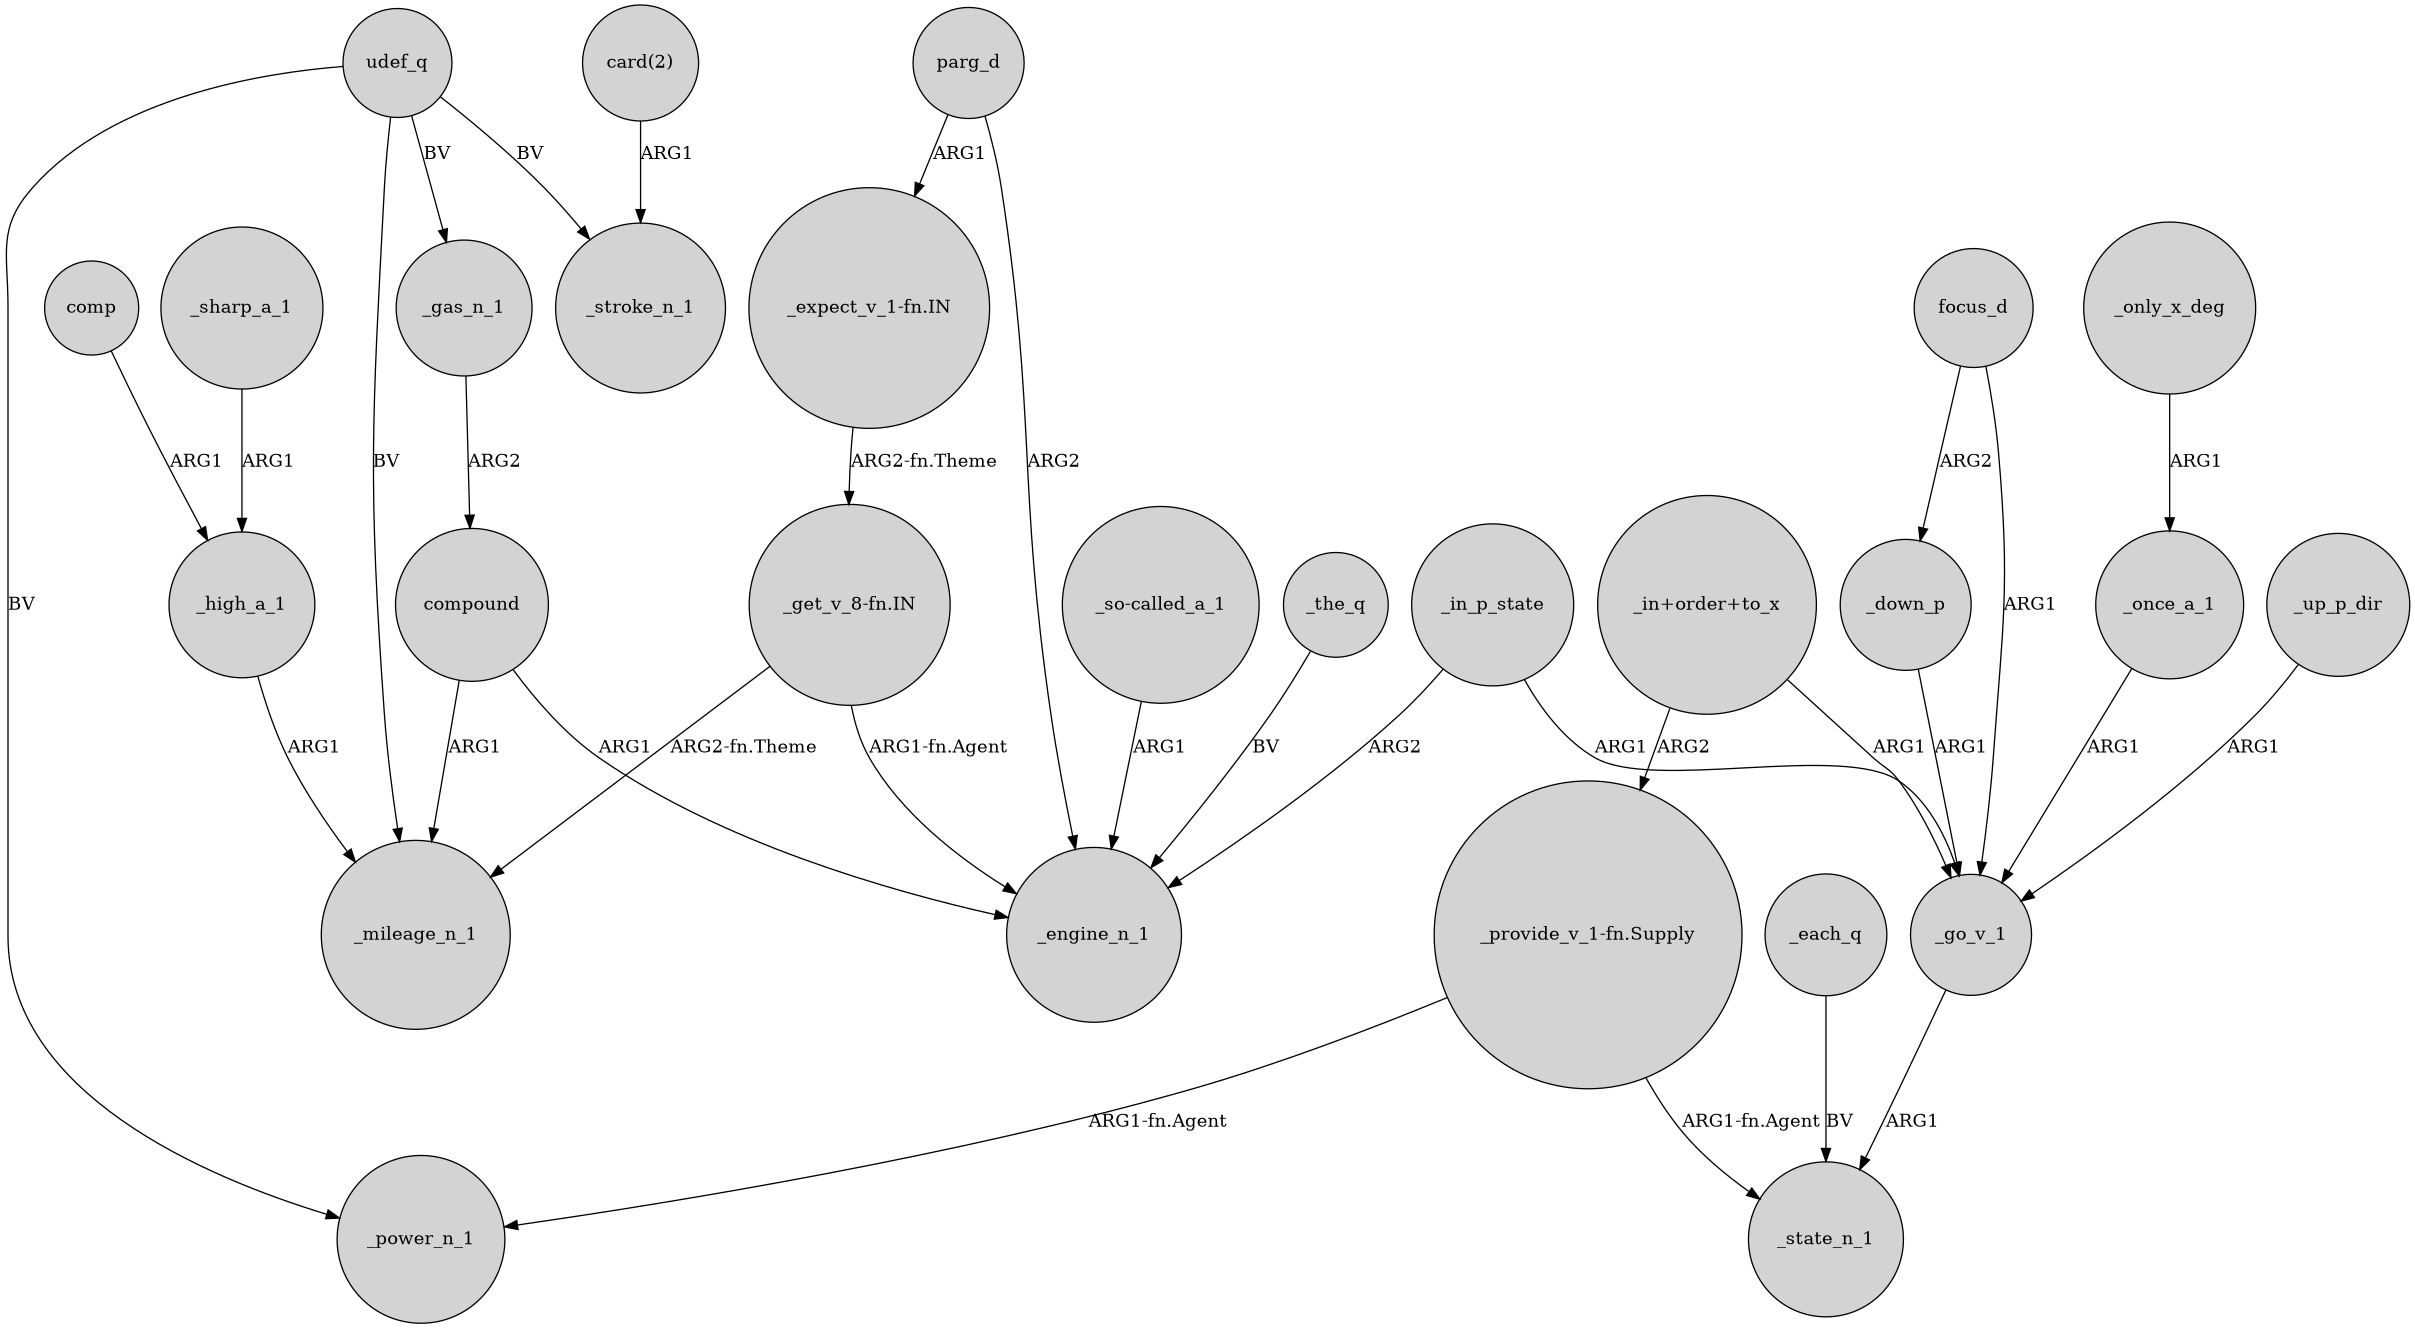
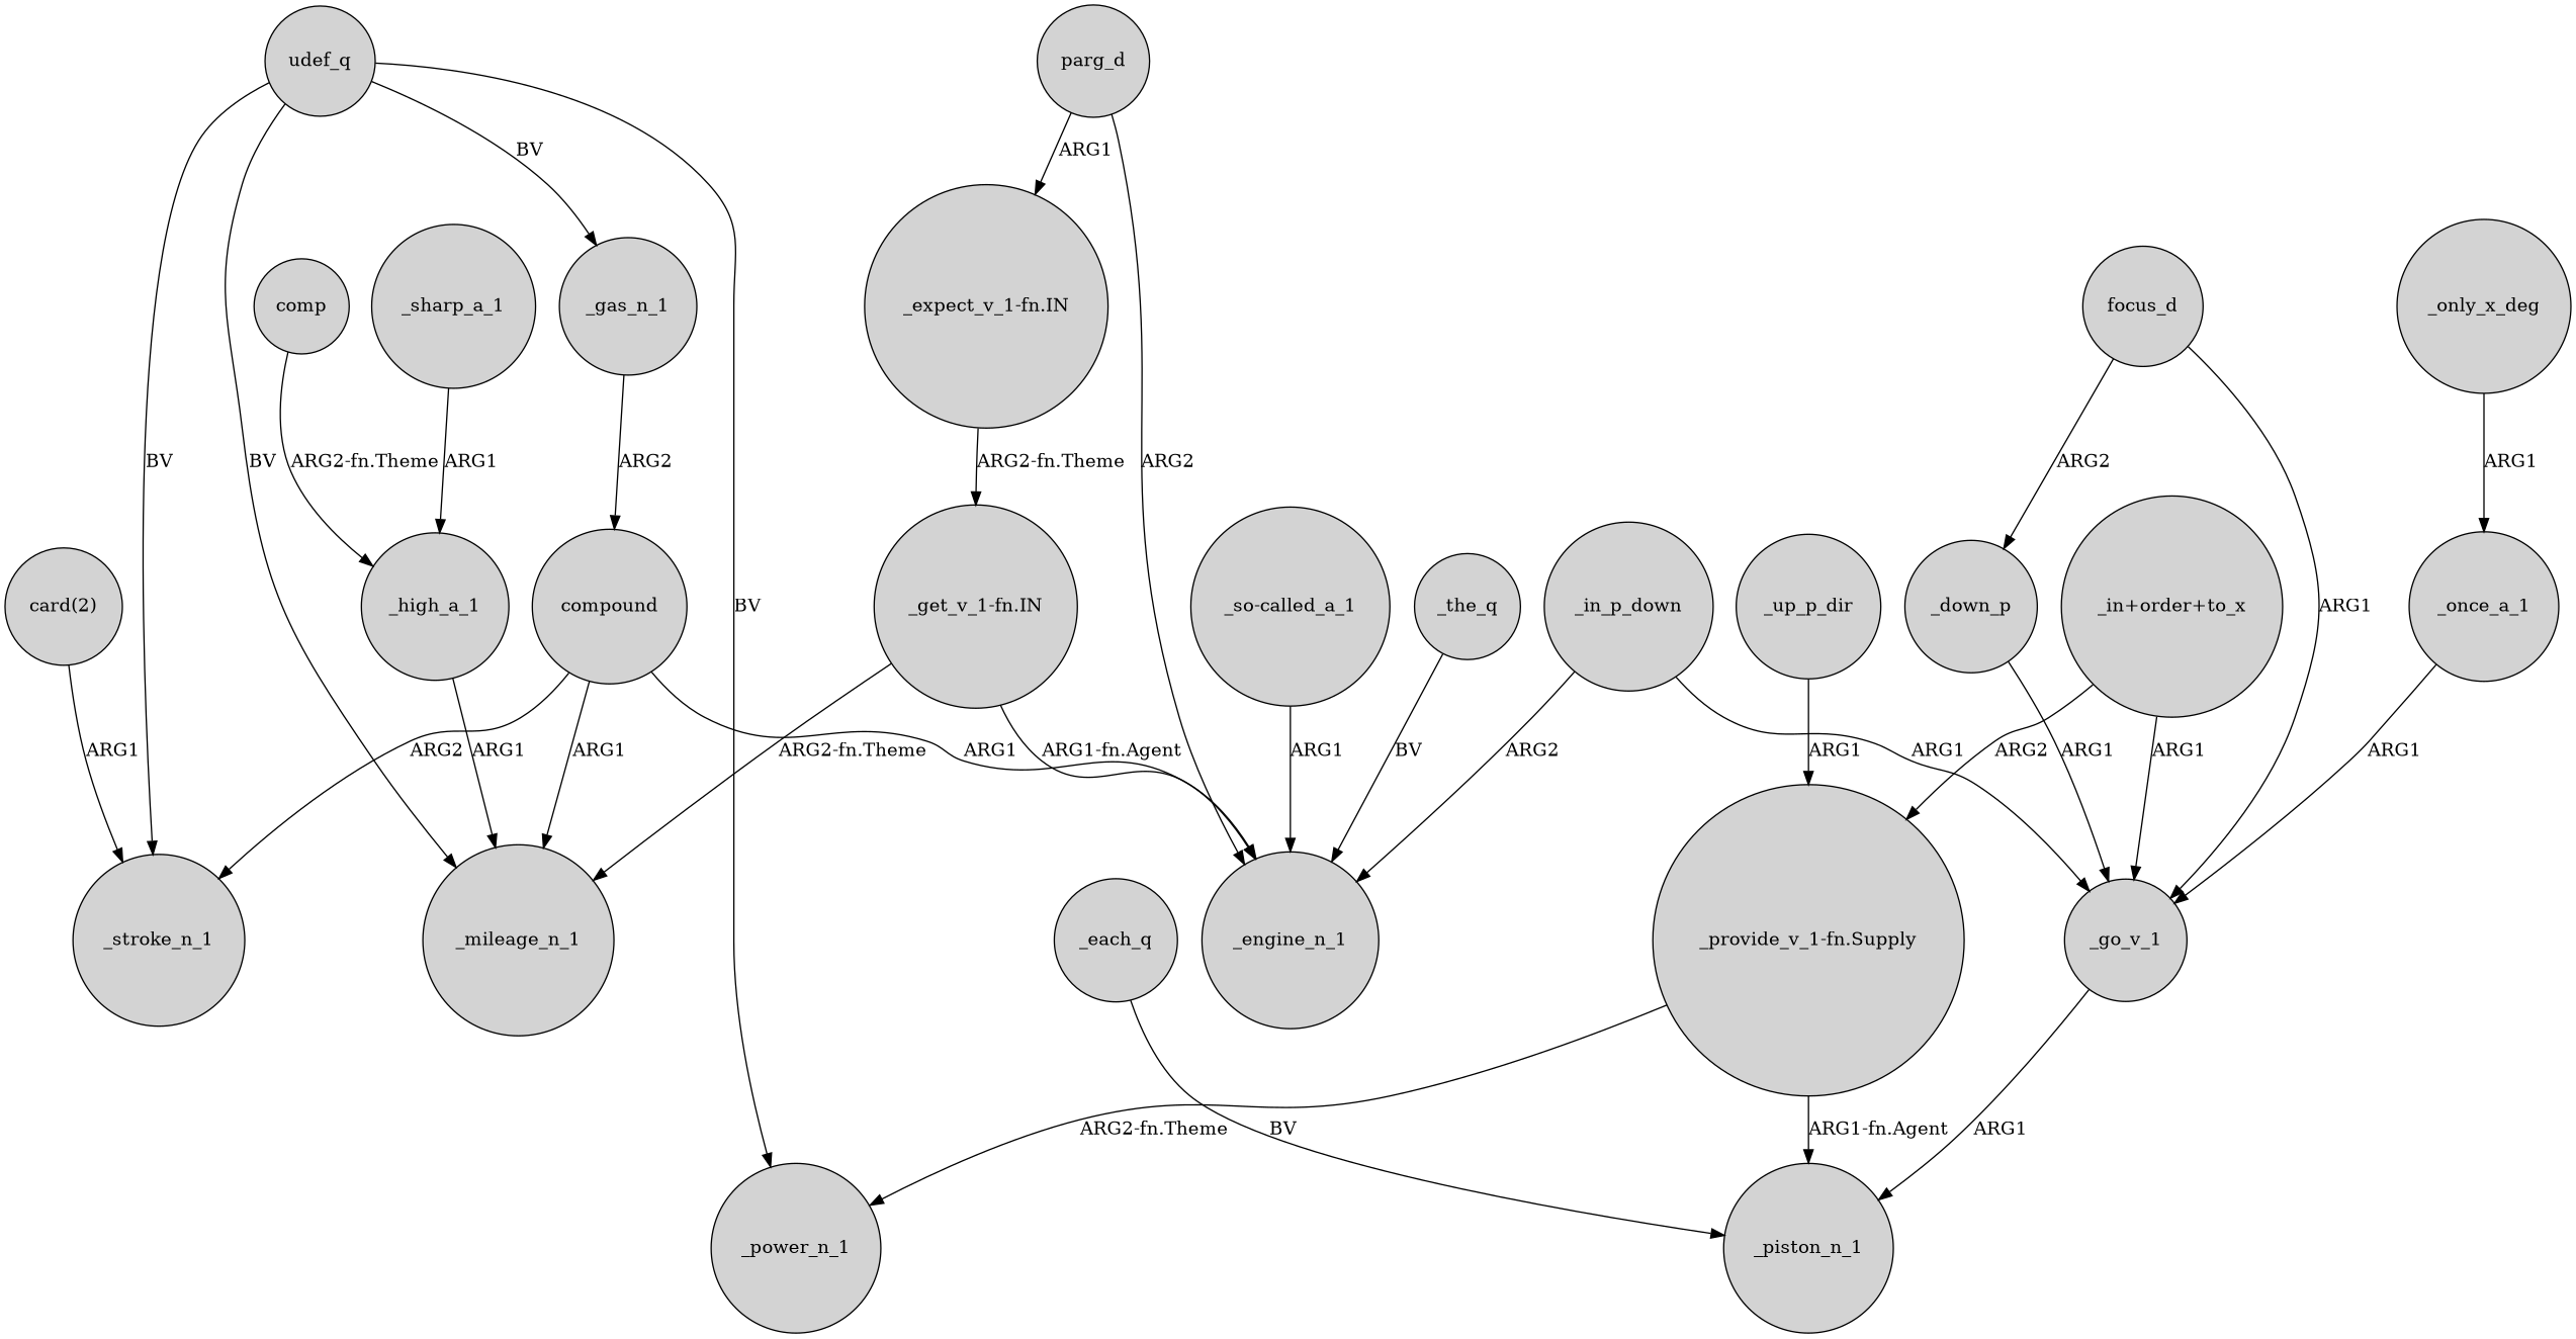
  digraph {
    node [shape=circle style=filled]
    "card(2)"
    _stroke_n_1
    compound
    _engine_n_1
    _mileage_n_1
    _gas_n_1
    focus_d
    _go_v_1
    _down_p
-   _piston_n_1 [label=_state_n_1]
-   _in_p_state
+   _piston_n_1
+   _in_p_state [label=_in_p_down]
    _once_a_1
    parg_d
    "_expect_v_1-fn.IN"
-   "_get_v_1-fn.IN" [label="_get_v_8-fn.IN"]
+   "_get_v_1-fn.IN"
    udef_q
    _power_n_1
    _each_q
    comp
    _high_a_1
    "_so-called_a_1"
    _only_x_deg
    "_in+order+to_x"
    "_provide_v_1-fn.Supply"
    _sharp_a_1
    _up_p_dir
    _the_q
    "card(2)" -> _stroke_n_1 [label=ARG1]
+   compound -> _stroke_n_1 [label=ARG2]
    compound -> _engine_n_1 [label=ARG1]
    compound -> _mileage_n_1 [label=ARG1]
    _gas_n_1 -> compound [label=ARG2]
    focus_d -> _go_v_1 [label=ARG1]
    focus_d -> _down_p [label=ARG2]
    _go_v_1 -> _piston_n_1 [label=ARG1]
    _down_p -> _go_v_1 [label=ARG1]
    _in_p_state -> _engine_n_1 [label=ARG2]
    _in_p_state -> _go_v_1 [label=ARG1]
    _once_a_1 -> _go_v_1 [label=ARG1]
    parg_d -> _engine_n_1 [label=ARG2]
    parg_d -> "_expect_v_1-fn.IN" [label=ARG1]
    "_expect_v_1-fn.IN" -> "_get_v_1-fn.IN" [label="ARG2-fn.Theme"]
    "_get_v_1-fn.IN" -> _engine_n_1 [label="ARG1-fn.Agent"]
    "_get_v_1-fn.IN" -> _mileage_n_1 [label="ARG2-fn.Theme"]
    udef_q -> _stroke_n_1 [label=BV]
    udef_q -> _mileage_n_1 [label=BV]
    udef_q -> _gas_n_1 [label=BV]
    udef_q -> _power_n_1 [label=BV]
    _each_q -> _piston_n_1 [label=BV]
-   comp -> _high_a_1 [label=ARG1]
+   comp -> _high_a_1 [label="ARG2-fn.Theme"]
    _high_a_1 -> _mileage_n_1 [label=ARG1]
    "_so-called_a_1" -> _engine_n_1 [label=ARG1]
    _only_x_deg -> _once_a_1 [label=ARG1]
    "_in+order+to_x" -> _go_v_1 [label=ARG1]
    "_in+order+to_x" -> "_provide_v_1-fn.Supply" [label=ARG2]
    "_provide_v_1-fn.Supply" -> _piston_n_1 [label="ARG1-fn.Agent"]
-   "_provide_v_1-fn.Supply" -> _power_n_1 [label="ARG1-fn.Agent"]
+   "_provide_v_1-fn.Supply" -> _power_n_1 [label="ARG2-fn.Theme"]
    _sharp_a_1 -> _high_a_1 [label=ARG1]
-   _up_p_dir -> _go_v_1 [label=ARG1]
+   _up_p_dir -> "_provide_v_1-fn.Supply" [label=ARG1]
    _the_q -> _engine_n_1 [label=BV]
  }
